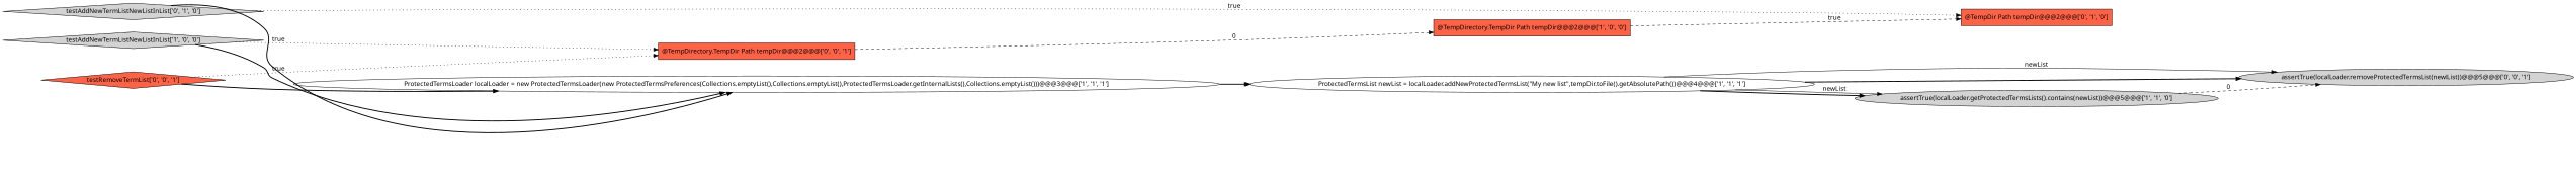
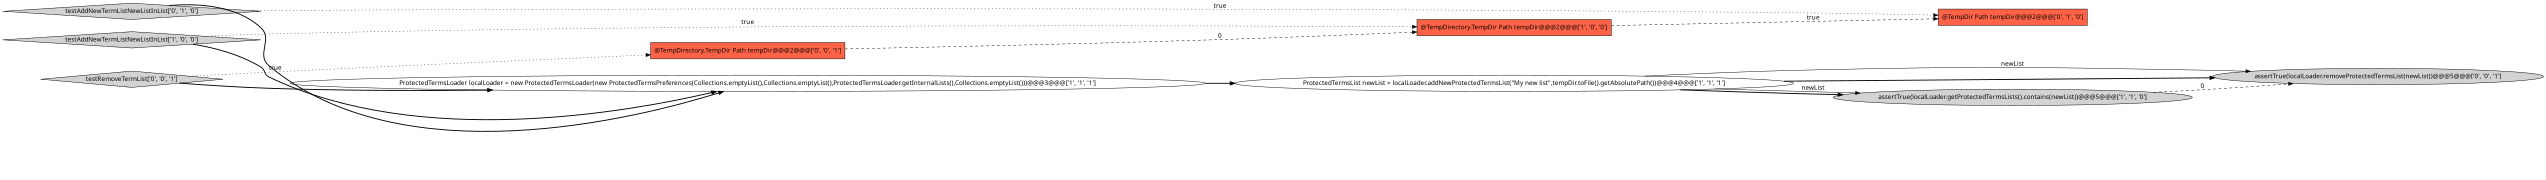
  digraph {
    fontname="Noto Sans"
    rankdir=LR
    node [fillcolor=lightgray fontname="Noto Sans" shape=ellipse style=filled]
    edge [fontname="Noto Sans" style=bold]
    n1 [label="testAddNewTermListNewListInList['0', '1', '0']" shape=diamond]
    n2 [fillcolor=tomato label="@TempDir Path tempDir@@@2@@@['0', '1', '0']" shape=box]
    n3 [fillcolor=white label="ProtectedTermsLoader localLoader = new ProtectedTermsLoader(new ProtectedTermsPreferences(Collections.emptyList(),Collections.emptyList(),ProtectedTermsLoader.getInternalLists(),Collections.emptyList()))@@@3@@@['1', '1', '1']"]
    n4 [fillcolor=white label="ProtectedTermsList newList = localLoader.addNewProtectedTermsList(\"My new list\",tempDir.toFile().getAbsolutePath())@@@4@@@['1', '1', '1']"]
    n5 [label="testAddNewTermListNewListInList['1', '0', '0']" shape=diamond]
    n6 [fillcolor=tomato label="@TempDirectory.TempDir Path tempDir@@@2@@@['1', '0', '0']" shape=box]
    n7 [fillcolor=tomato label="@TempDirectory.TempDir Path tempDir@@@2@@@['0', '0', '1']" shape=box]
    n8 [label="assertTrue(localLoader.removeProtectedTermsList(newList))@@@5@@@['0', '0', '1']"]
    n9 [label="assertTrue(localLoader.getProtectedTermsLists().contains(newList))@@@5@@@['1', '1', '0']"]
-   n10 [fillcolor=tomato label="testRemoveTermList['0', '0', '1']" shape=diamond]
+   n10 [label="testRemoveTermList['0', '0', '1']" shape=diamond]
    n1 -> n2 [label=true style=dotted]
    n1 -> n3
    n3 -> n4
    n4 -> n8 [label=newList style=solid]
    n4 -> n8
    n4 -> n9 [label=newList style=solid]
    n4 -> n9
    n5 -> n3
-   n5 -> n7 [label=true style=dotted]
+   n5 -> n6 [label=true style=dotted]
    n6 -> n2 [label=true style=dashed]
    n7 -> n6 [label=0 style=dashed]
    n9 -> n8 [label=0 style=dashed]
    n10 -> n3
    n10 -> n7 [label=true style=dotted]
  }
